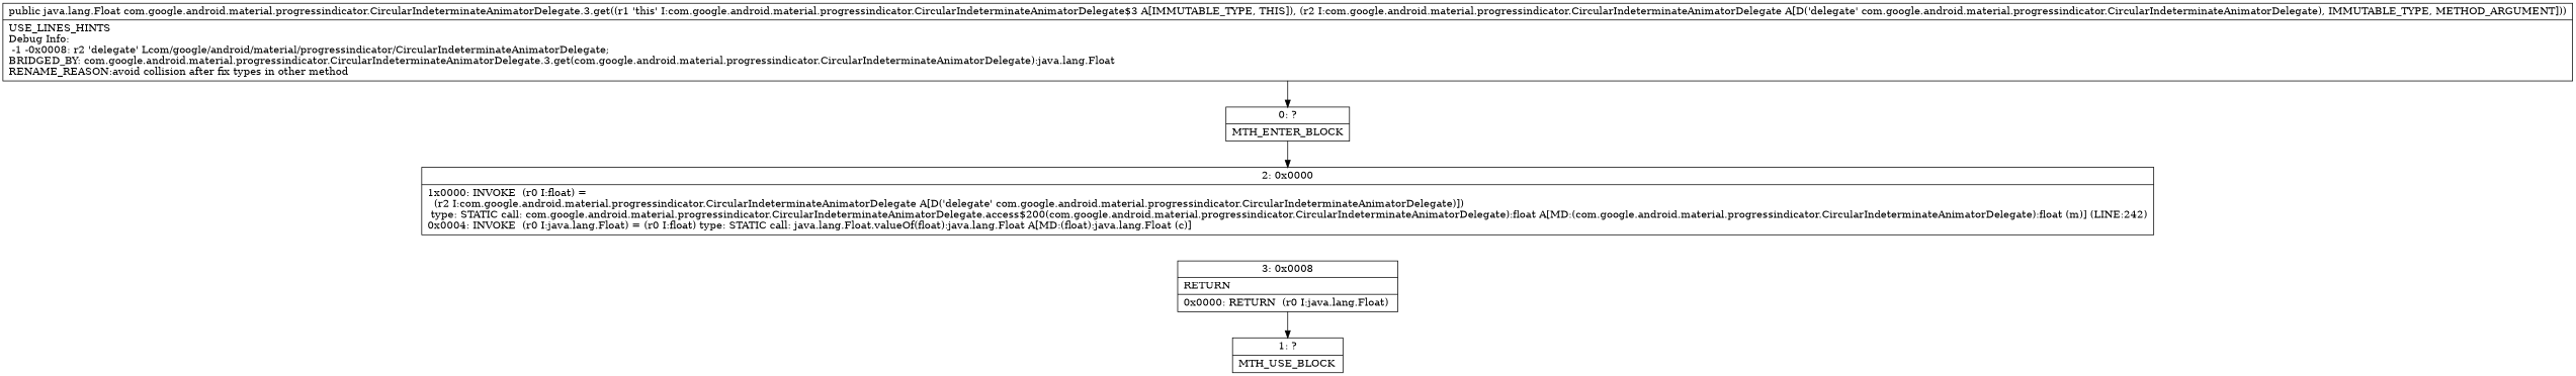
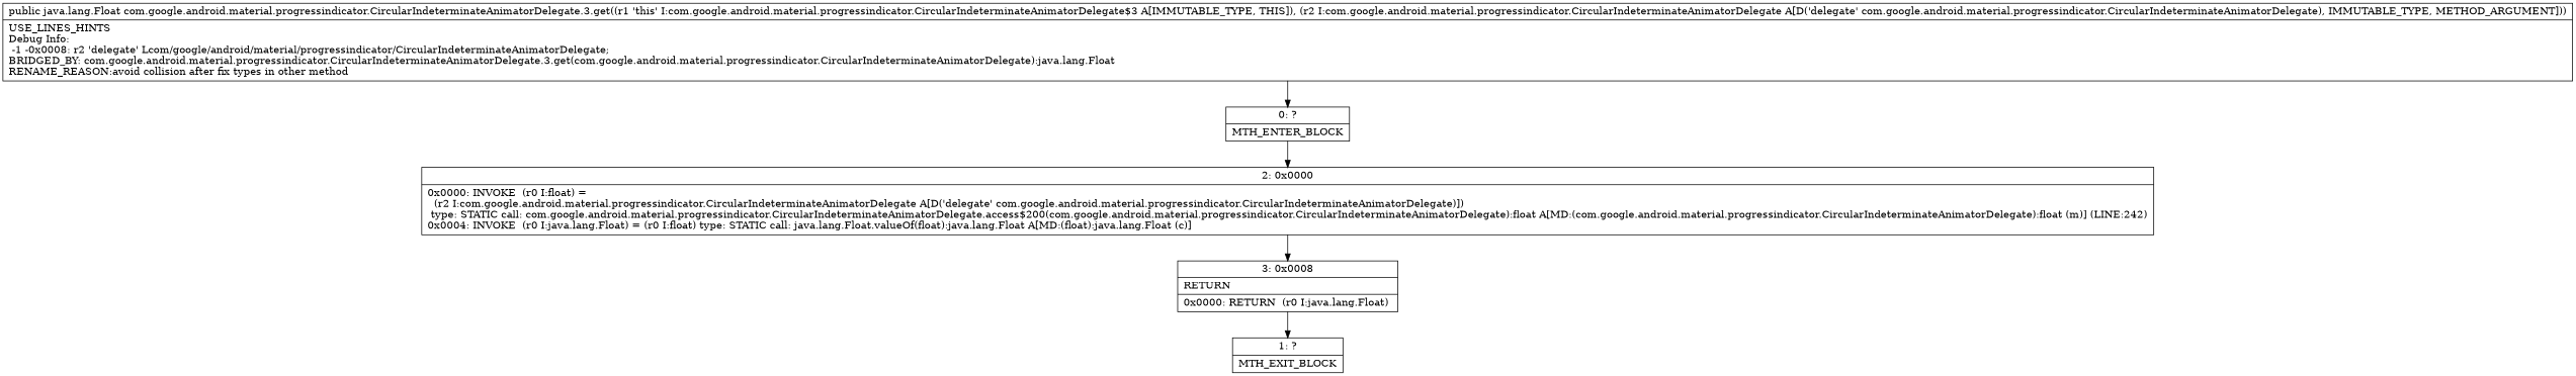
  digraph {
    node [shape=record]
    n1 [label="{0\:\ ?|MTH_ENTER_BLOCK\l}"]
-   n2 [label="{2\:\ 0x0000|1x0000: INVOKE  (r0 I:float) = \l  (r2 I:com.google.android.material.progressindicator.CircularIndeterminateAnimatorDelegate A[D('delegate' com.google.android.material.progressindicator.CircularIndeterminateAnimatorDelegate)])\l type: STATIC call: com.google.android.material.progressindicator.CircularIndeterminateAnimatorDelegate.access$200(com.google.android.material.progressindicator.CircularIndeterminateAnimatorDelegate):float A[MD:(com.google.android.material.progressindicator.CircularIndeterminateAnimatorDelegate):float (m)] (LINE:242)\l0x0004: INVOKE  (r0 I:java.lang.Float) = (r0 I:float) type: STATIC call: java.lang.Float.valueOf(float):java.lang.Float A[MD:(float):java.lang.Float (c)]\l}"]
+   n2 [label="{2\:\ 0x0000|0x0000: INVOKE  (r0 I:float) = \l  (r2 I:com.google.android.material.progressindicator.CircularIndeterminateAnimatorDelegate A[D('delegate' com.google.android.material.progressindicator.CircularIndeterminateAnimatorDelegate)])\l type: STATIC call: com.google.android.material.progressindicator.CircularIndeterminateAnimatorDelegate.access$200(com.google.android.material.progressindicator.CircularIndeterminateAnimatorDelegate):float A[MD:(com.google.android.material.progressindicator.CircularIndeterminateAnimatorDelegate):float (m)] (LINE:242)\l0x0004: INVOKE  (r0 I:java.lang.Float) = (r0 I:float) type: STATIC call: java.lang.Float.valueOf(float):java.lang.Float A[MD:(float):java.lang.Float (c)]\l}"]
    n3 [label="{3\:\ 0x0008|RETURN\l|0x0000: RETURN  (r0 I:java.lang.Float) \l}"]
-   n4 [label="{1\:\ ?|MTH_USE_BLOCK\l}"]
+   n4 [label="{1\:\ ?|MTH_EXIT_BLOCK\l}"]
    n5 [label="{public java.lang.Float com.google.android.material.progressindicator.CircularIndeterminateAnimatorDelegate.3.get((r1 'this' I:com.google.android.material.progressindicator.CircularIndeterminateAnimatorDelegate$3 A[IMMUTABLE_TYPE, THIS]), (r2 I:com.google.android.material.progressindicator.CircularIndeterminateAnimatorDelegate A[D('delegate' com.google.android.material.progressindicator.CircularIndeterminateAnimatorDelegate), IMMUTABLE_TYPE, METHOD_ARGUMENT]))  | USE_LINES_HINTS\lDebug Info:\l  \-1 \-0x0008: r2 'delegate' Lcom\/google\/android\/material\/progressindicator\/CircularIndeterminateAnimatorDelegate;\lBRIDGED_BY: com.google.android.material.progressindicator.CircularIndeterminateAnimatorDelegate.3.get(com.google.android.material.progressindicator.CircularIndeterminateAnimatorDelegate):java.lang.Float\lRENAME_REASON:avoid collision after fix types in other method\l}"]
    n1 -> n2
+   n2 -> n3
    n3 -> n4
    n5 -> n1
  }
